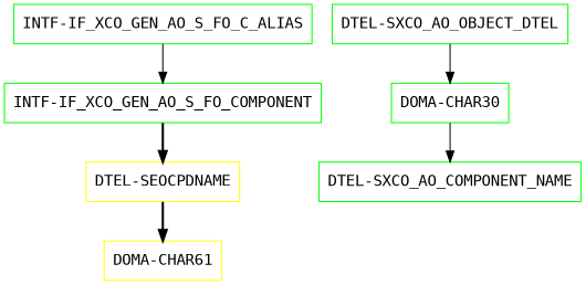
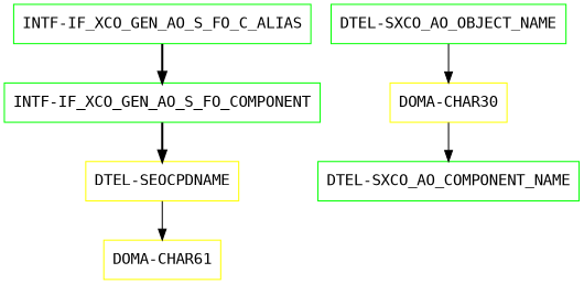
  digraph {
    fontname="DejaVu Sans Mono"
    node [color=green fontname="DejaVu Sans Mono" shape=box]
    edge [fontname="DejaVu Sans Mono" style=bold]
    "INTF-IF_XCO_GEN_AO_S_FO_C_ALIAS"
    "INTF-IF_XCO_GEN_AO_S_FO_COMPONENT"
    "DTEL-SEOCPDNAME" [color=yellow]
-   "DTEL-SXCO_AO_OBJECT_NAME" [label="DTEL-SXCO_AO_OBJECT_DTEL"]
-   "DOMA-CHAR30"
+   "DTEL-SXCO_AO_OBJECT_NAME"
+   "DOMA-CHAR30" [color=yellow]
    "DOMA-CHAR61" [color=yellow]
    "DTEL-SXCO_AO_COMPONENT_NAME"
-   "INTF-IF_XCO_GEN_AO_S_FO_C_ALIAS" -> "INTF-IF_XCO_GEN_AO_S_FO_COMPONENT" [style=solid]
+   "INTF-IF_XCO_GEN_AO_S_FO_C_ALIAS" -> "INTF-IF_XCO_GEN_AO_S_FO_COMPONENT"
    "INTF-IF_XCO_GEN_AO_S_FO_COMPONENT" -> "DTEL-SEOCPDNAME"
-   "DTEL-SEOCPDNAME" -> "DOMA-CHAR61"
+   "DTEL-SEOCPDNAME" -> "DOMA-CHAR61" [style=solid]
    "DTEL-SXCO_AO_OBJECT_NAME" -> "DOMA-CHAR30" [style=solid]
    "DOMA-CHAR30" -> "DTEL-SXCO_AO_COMPONENT_NAME" [style=solid]
  }
